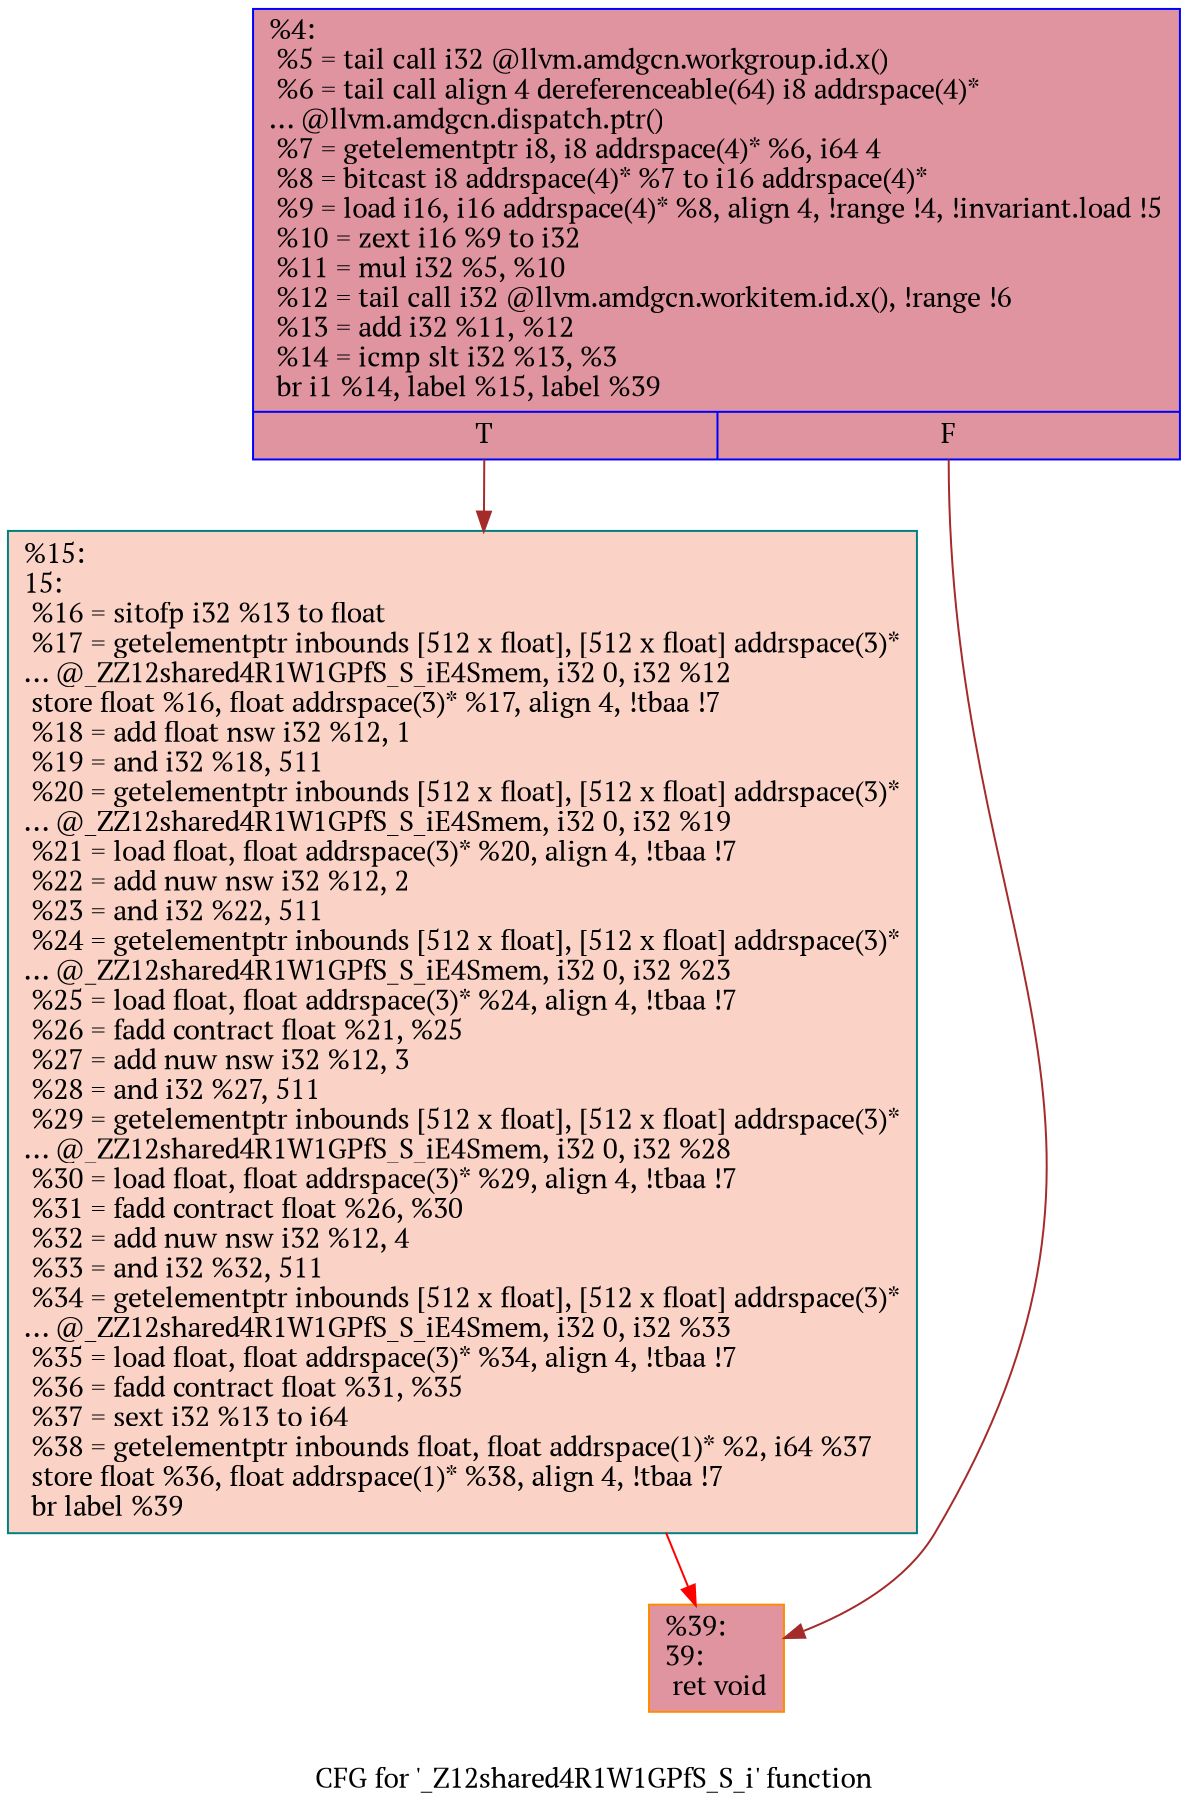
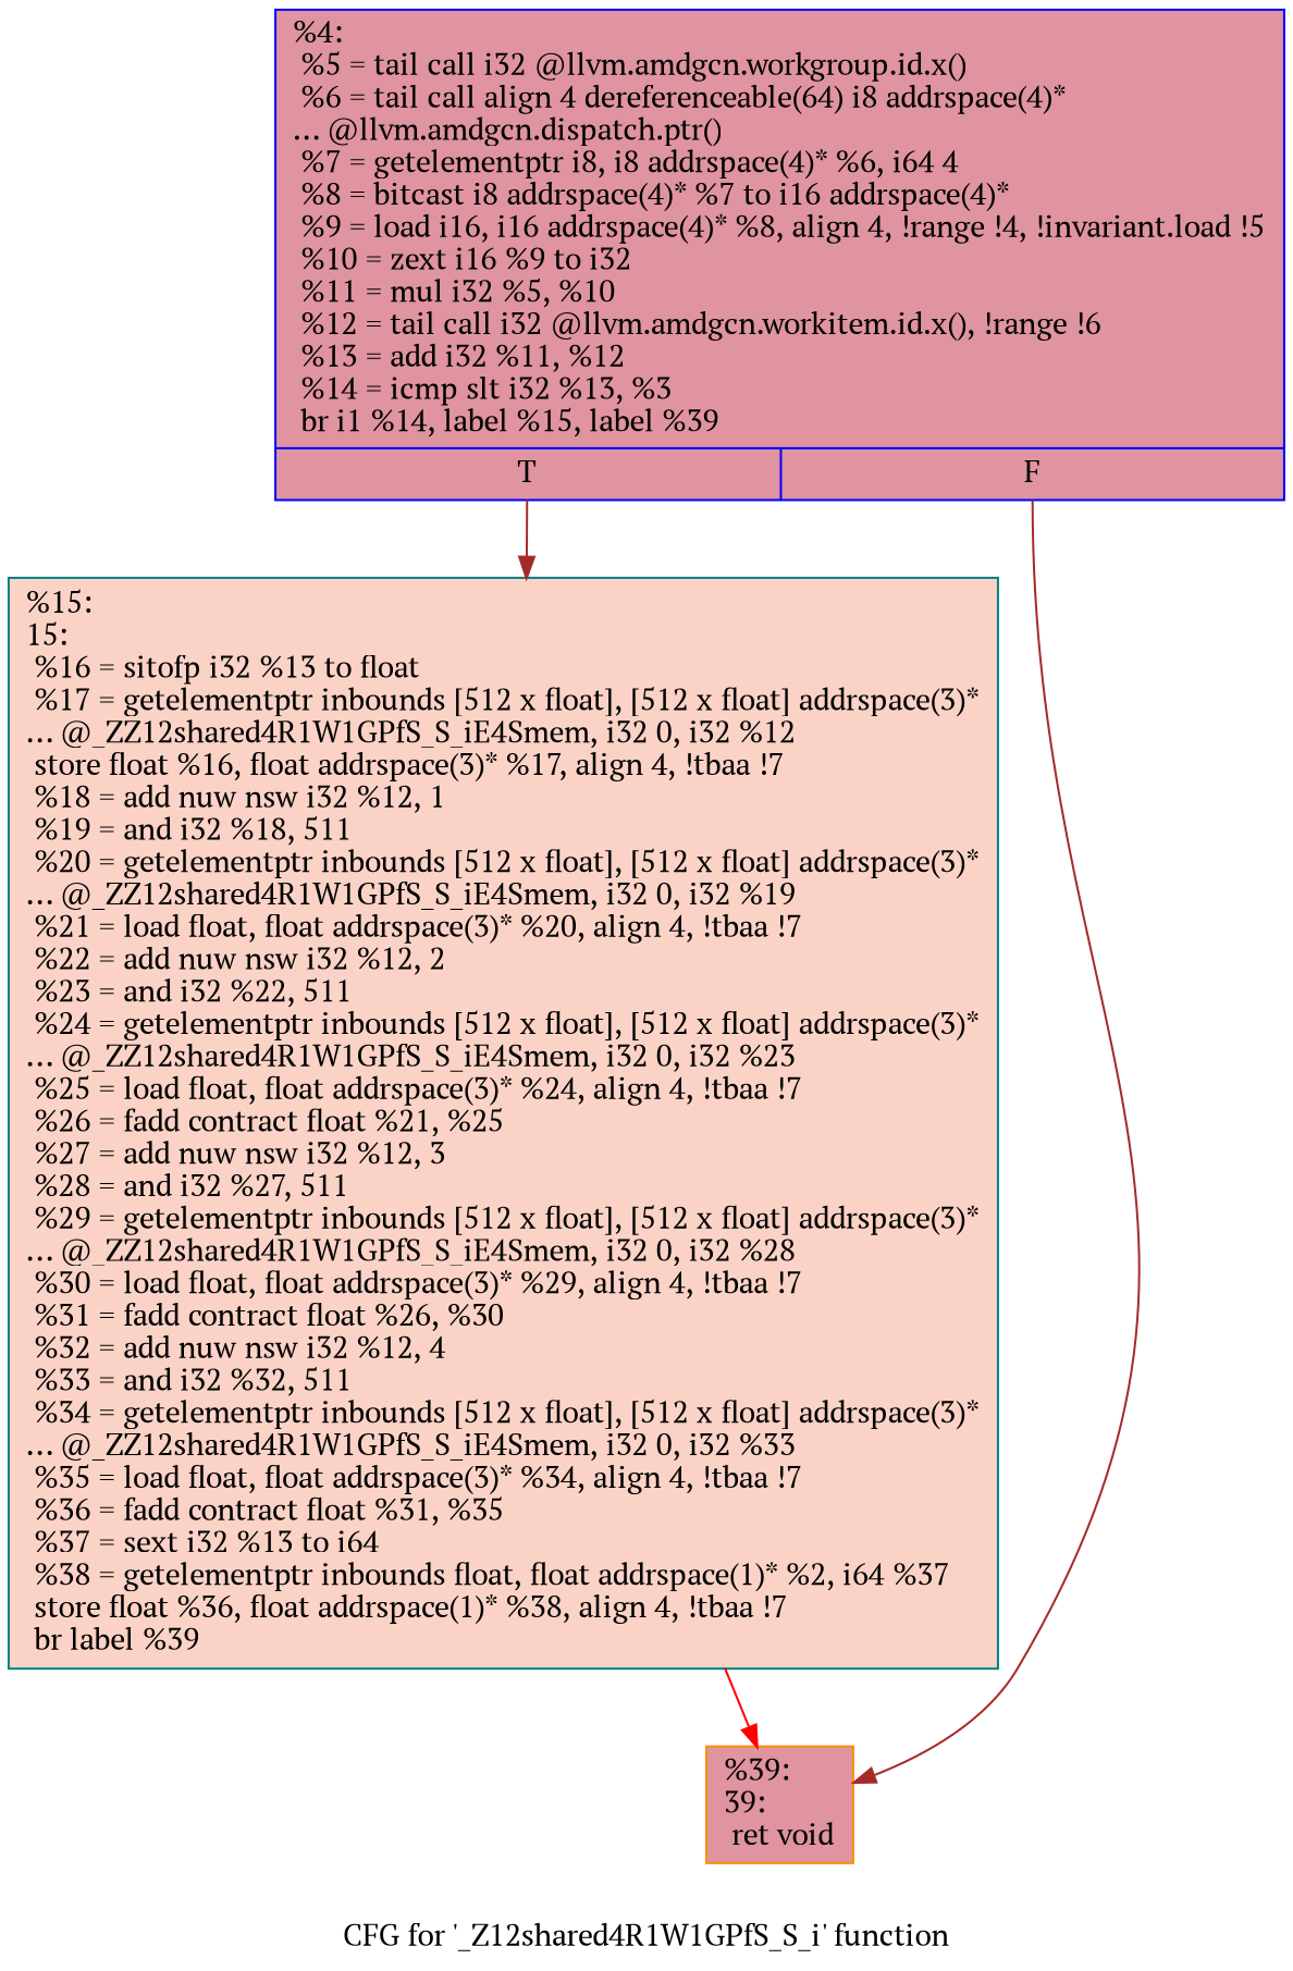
  digraph {
    label="CFG for '_Z12shared4R1W1GPfS_S_i' function"
    fontname="PT Serif"
    node [fillcolor="#b70d2870" shape=record style=filled fontname="PT Serif"]
    edge [color=brown fontname="PT Serif"]
    n1 [color=blue label="{%4:\l  %5 = tail call i32 @llvm.amdgcn.workgroup.id.x()\l  %6 = tail call align 4 dereferenceable(64) i8 addrspace(4)*\l... @llvm.amdgcn.dispatch.ptr()\l  %7 = getelementptr i8, i8 addrspace(4)* %6, i64 4\l  %8 = bitcast i8 addrspace(4)* %7 to i16 addrspace(4)*\l  %9 = load i16, i16 addrspace(4)* %8, align 4, !range !4, !invariant.load !5\l  %10 = zext i16 %9 to i32\l  %11 = mul i32 %5, %10\l  %12 = tail call i32 @llvm.amdgcn.workitem.id.x(), !range !6\l  %13 = add i32 %11, %12\l  %14 = icmp slt i32 %13, %3\l  br i1 %14, label %15, label %39\l|{<s0>T|<s1>F}}"]
-   n2 [color=teal fillcolor="#f59c7d70" label="{%15:\l15:                                               \l  %16 = sitofp i32 %13 to float\l  %17 = getelementptr inbounds [512 x float], [512 x float] addrspace(3)*\l... @_ZZ12shared4R1W1GPfS_S_iE4Smem, i32 0, i32 %12\l  store float %16, float addrspace(3)* %17, align 4, !tbaa !7\l  %18 = add float nsw i32 %12, 1\l  %19 = and i32 %18, 511\l  %20 = getelementptr inbounds [512 x float], [512 x float] addrspace(3)*\l... @_ZZ12shared4R1W1GPfS_S_iE4Smem, i32 0, i32 %19\l  %21 = load float, float addrspace(3)* %20, align 4, !tbaa !7\l  %22 = add nuw nsw i32 %12, 2\l  %23 = and i32 %22, 511\l  %24 = getelementptr inbounds [512 x float], [512 x float] addrspace(3)*\l... @_ZZ12shared4R1W1GPfS_S_iE4Smem, i32 0, i32 %23\l  %25 = load float, float addrspace(3)* %24, align 4, !tbaa !7\l  %26 = fadd contract float %21, %25\l  %27 = add nuw nsw i32 %12, 3\l  %28 = and i32 %27, 511\l  %29 = getelementptr inbounds [512 x float], [512 x float] addrspace(3)*\l... @_ZZ12shared4R1W1GPfS_S_iE4Smem, i32 0, i32 %28\l  %30 = load float, float addrspace(3)* %29, align 4, !tbaa !7\l  %31 = fadd contract float %26, %30\l  %32 = add nuw nsw i32 %12, 4\l  %33 = and i32 %32, 511\l  %34 = getelementptr inbounds [512 x float], [512 x float] addrspace(3)*\l... @_ZZ12shared4R1W1GPfS_S_iE4Smem, i32 0, i32 %33\l  %35 = load float, float addrspace(3)* %34, align 4, !tbaa !7\l  %36 = fadd contract float %31, %35\l  %37 = sext i32 %13 to i64\l  %38 = getelementptr inbounds float, float addrspace(1)* %2, i64 %37\l  store float %36, float addrspace(1)* %38, align 4, !tbaa !7\l  br label %39\l}"]
+   n2 [color=teal fillcolor="#f59c7d70" label="{%15:\l15:                                               \l  %16 = sitofp i32 %13 to float\l  %17 = getelementptr inbounds [512 x float], [512 x float] addrspace(3)*\l... @_ZZ12shared4R1W1GPfS_S_iE4Smem, i32 0, i32 %12\l  store float %16, float addrspace(3)* %17, align 4, !tbaa !7\l  %18 = add nuw nsw i32 %12, 1\l  %19 = and i32 %18, 511\l  %20 = getelementptr inbounds [512 x float], [512 x float] addrspace(3)*\l... @_ZZ12shared4R1W1GPfS_S_iE4Smem, i32 0, i32 %19\l  %21 = load float, float addrspace(3)* %20, align 4, !tbaa !7\l  %22 = add nuw nsw i32 %12, 2\l  %23 = and i32 %22, 511\l  %24 = getelementptr inbounds [512 x float], [512 x float] addrspace(3)*\l... @_ZZ12shared4R1W1GPfS_S_iE4Smem, i32 0, i32 %23\l  %25 = load float, float addrspace(3)* %24, align 4, !tbaa !7\l  %26 = fadd contract float %21, %25\l  %27 = add nuw nsw i32 %12, 3\l  %28 = and i32 %27, 511\l  %29 = getelementptr inbounds [512 x float], [512 x float] addrspace(3)*\l... @_ZZ12shared4R1W1GPfS_S_iE4Smem, i32 0, i32 %28\l  %30 = load float, float addrspace(3)* %29, align 4, !tbaa !7\l  %31 = fadd contract float %26, %30\l  %32 = add nuw nsw i32 %12, 4\l  %33 = and i32 %32, 511\l  %34 = getelementptr inbounds [512 x float], [512 x float] addrspace(3)*\l... @_ZZ12shared4R1W1GPfS_S_iE4Smem, i32 0, i32 %33\l  %35 = load float, float addrspace(3)* %34, align 4, !tbaa !7\l  %36 = fadd contract float %31, %35\l  %37 = sext i32 %13 to i64\l  %38 = getelementptr inbounds float, float addrspace(1)* %2, i64 %37\l  store float %36, float addrspace(1)* %38, align 4, !tbaa !7\l  br label %39\l}"]
    n3 [color=darkorange label="{%39:\l39:                                               \l  ret void\l}"]
    n1 -> n2 [tailport=s0]
    n1 -> n3 [tailport=s1]
    n2 -> n3 [color=red]
  }
